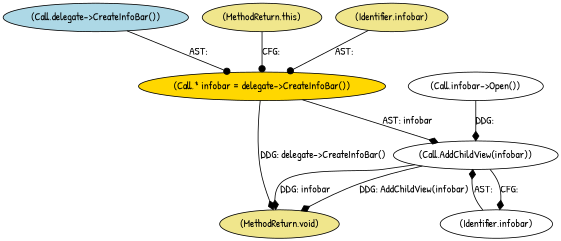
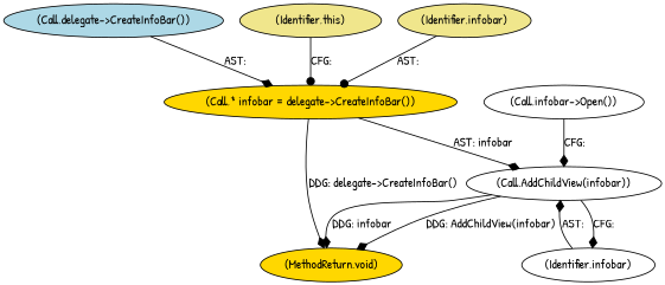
  digraph {
    fontname="Patrick Hand"
    node [fillcolor=white fontname="Patrick Hand" style=filled]
    edge [arrowhead=diamond fontname="Patrick Hand"]
    n1 [label="(Call,AddChildView(infobar))"]
    n2 [label="(Identifier,infobar)"]
-   n3 [fillcolor=khaki label="(MethodReturn,void)"]
+   n3 [fillcolor=gold label="(MethodReturn,void)"]
    n4 [fillcolor=gold label="(Call,* infobar = delegate->CreateInfoBar())"]
    n5 [fillcolor=lightblue label="(Call,delegate->CreateInfoBar())"]
-   n6 [fillcolor=khaki label="(MethodReturn,this)"]
+   n6 [fillcolor=khaki label="(Identifier,this)"]
    n7 [fillcolor=khaki label="(Identifier,infobar)"]
    n8 [label="(Call,infobar->Open())"]
    n1 -> n2 [label="CFG: "]
    n1 -> n3 [label="DDG: infobar"]
    n1 -> n3 [label="DDG: AddChildView(infobar)"]
    n2 -> n1 [label="AST: "]
    n4 -> n1 [label="AST: infobar"]
    n4 -> n3 [label="DDG: delegate->CreateInfoBar()"]
-   n5 -> n4 [arrowhead=dot label="AST: "]
+   n5 -> n4 [label="AST: "]
    n6 -> n4 [arrowhead=dot label="CFG: "]
    n7 -> n4 [arrowhead=dot label="AST: "]
-   n8 -> n1 [label="DDG: "]
+   n8 -> n1 [label="CFG: "]
  }
